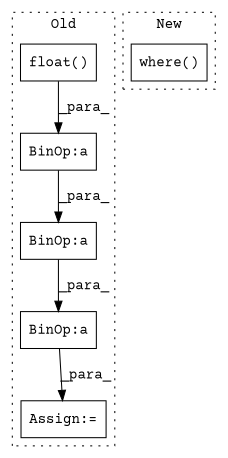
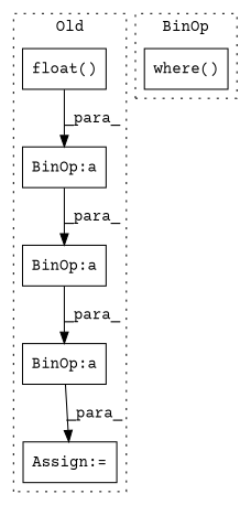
  digraph {
    fontname="Courier Prime"
    node [a=82 l=3 s=4602 shape=box fontname="Courier Prime"]
    edge [fontname="Courier Prime"]
    n1 [a=75 l=39 label="float()" s=4549]
    n2 [a=68 label="Assign:=" s=4594]
    n3 [l=19 label="BinOp:a"]
    n4 [label="BinOp:a"]
    n5 [l=24 label="BinOp:a" s=4620]
    n6 [a=75 l="25,10" label="where()" s="5272,5442"]
    subgraph cluster_1 {
      label=Old
      style=dotted
      n1
      n2
      n3
      n4
      n5
    }
    subgraph cluster_2 {
-     label=New
+     label=BinOp
      style=dotted
      n6
    }
    n1 -> n4 [label=_para_]
    n3 -> n5 [label=_para_]
    n4 -> n3 [label=_para_]
    n5 -> n2 [label=_para_]
  }
